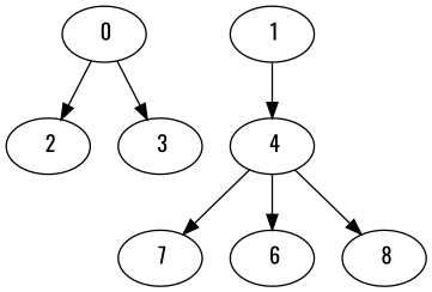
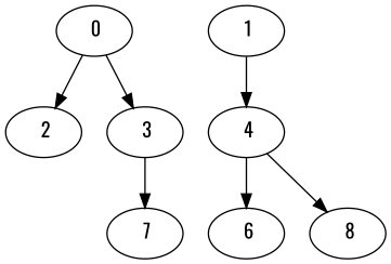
  digraph {
    fontname=Oswald
    node [fontname=Oswald]
    edge [fontname=Oswald]
    " 0"
    " 2"
    " 3"
    " 1"
    " 4"
    " 6"
    " 7"
    " 8"
    " 0" -> " 2"
    " 0" -> " 3"
    " 1" -> " 4"
    " 4" -> " 6"
-   " 4" -> " 7"
+   " 3" -> " 7"
    " 4" -> " 8"
  }
